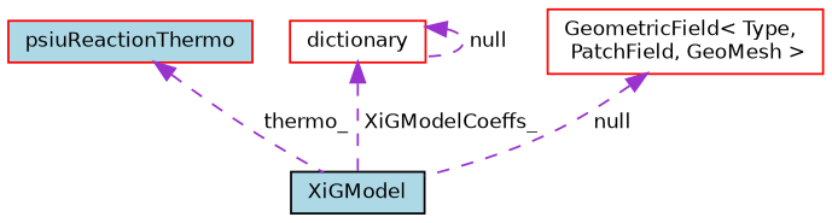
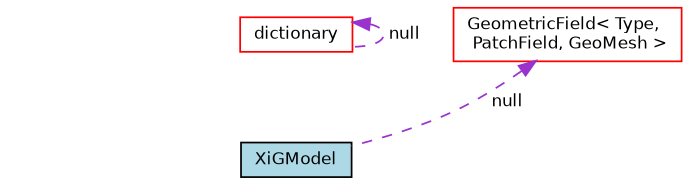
  digraph {
    node [color=red fillcolor=lightblue fontname=Helvetica fontsize=10 shape=record style=filled]
    edge [color=darkorchid3 dir=back fontname=Helvetica fontsize=10 labelfontname=Helvetica labelfontsize=10 style=dashed]
    n1 [color=black fontcolor=black height=0.2 label=XiGModel width=0.4]
-   n2 [height=0.2 label=psiuReactionThermo width=0.4]
    n3 [fillcolor=white height=0.2 label=dictionary width=0.4]
    n4 [fillcolor=white height=0.2 label="GeometricField\< Type,\l PatchField, GeoMesh \>" width=0.4]
-   n2 -> n1 [label=" thermo_"]
-   n3 -> n1 [label=" XiGModelCoeffs_"]
    n3 -> n3 [label=" null"]
    n4 -> n1 [label=" null"]
  }
